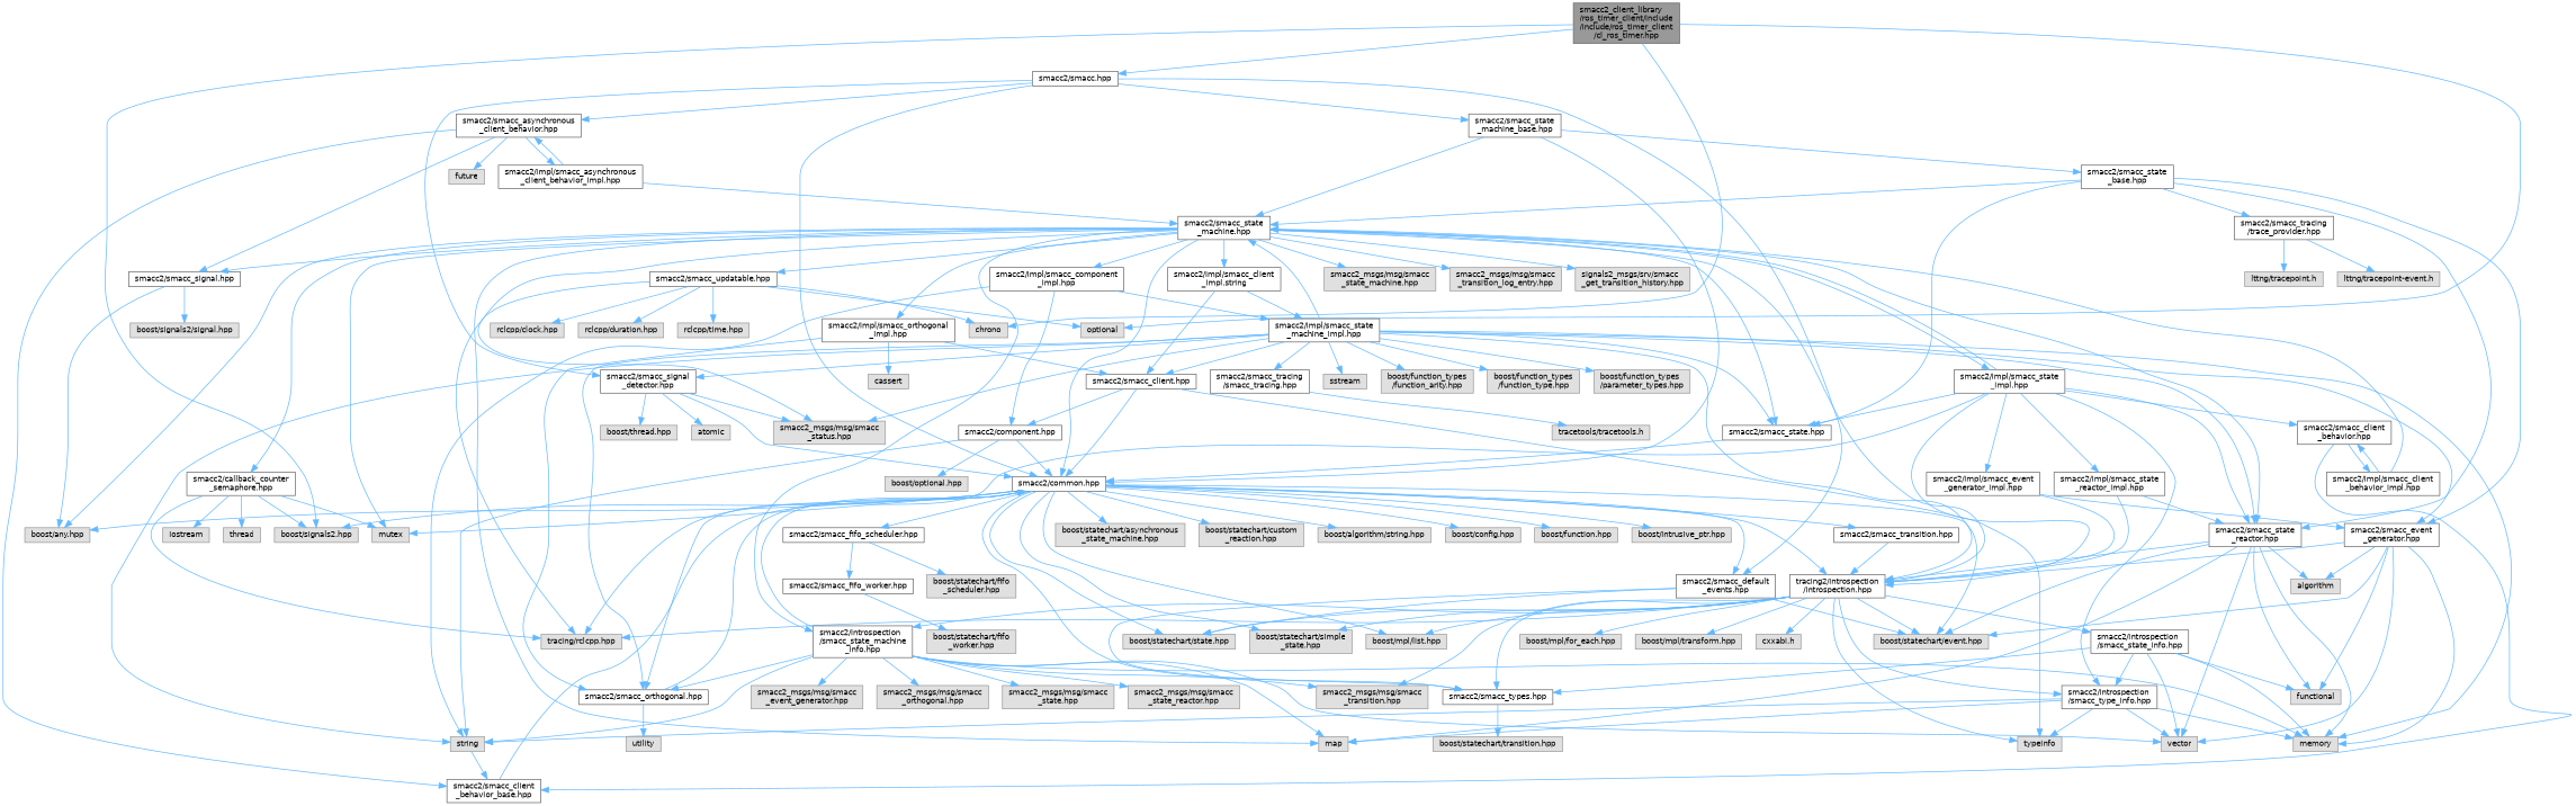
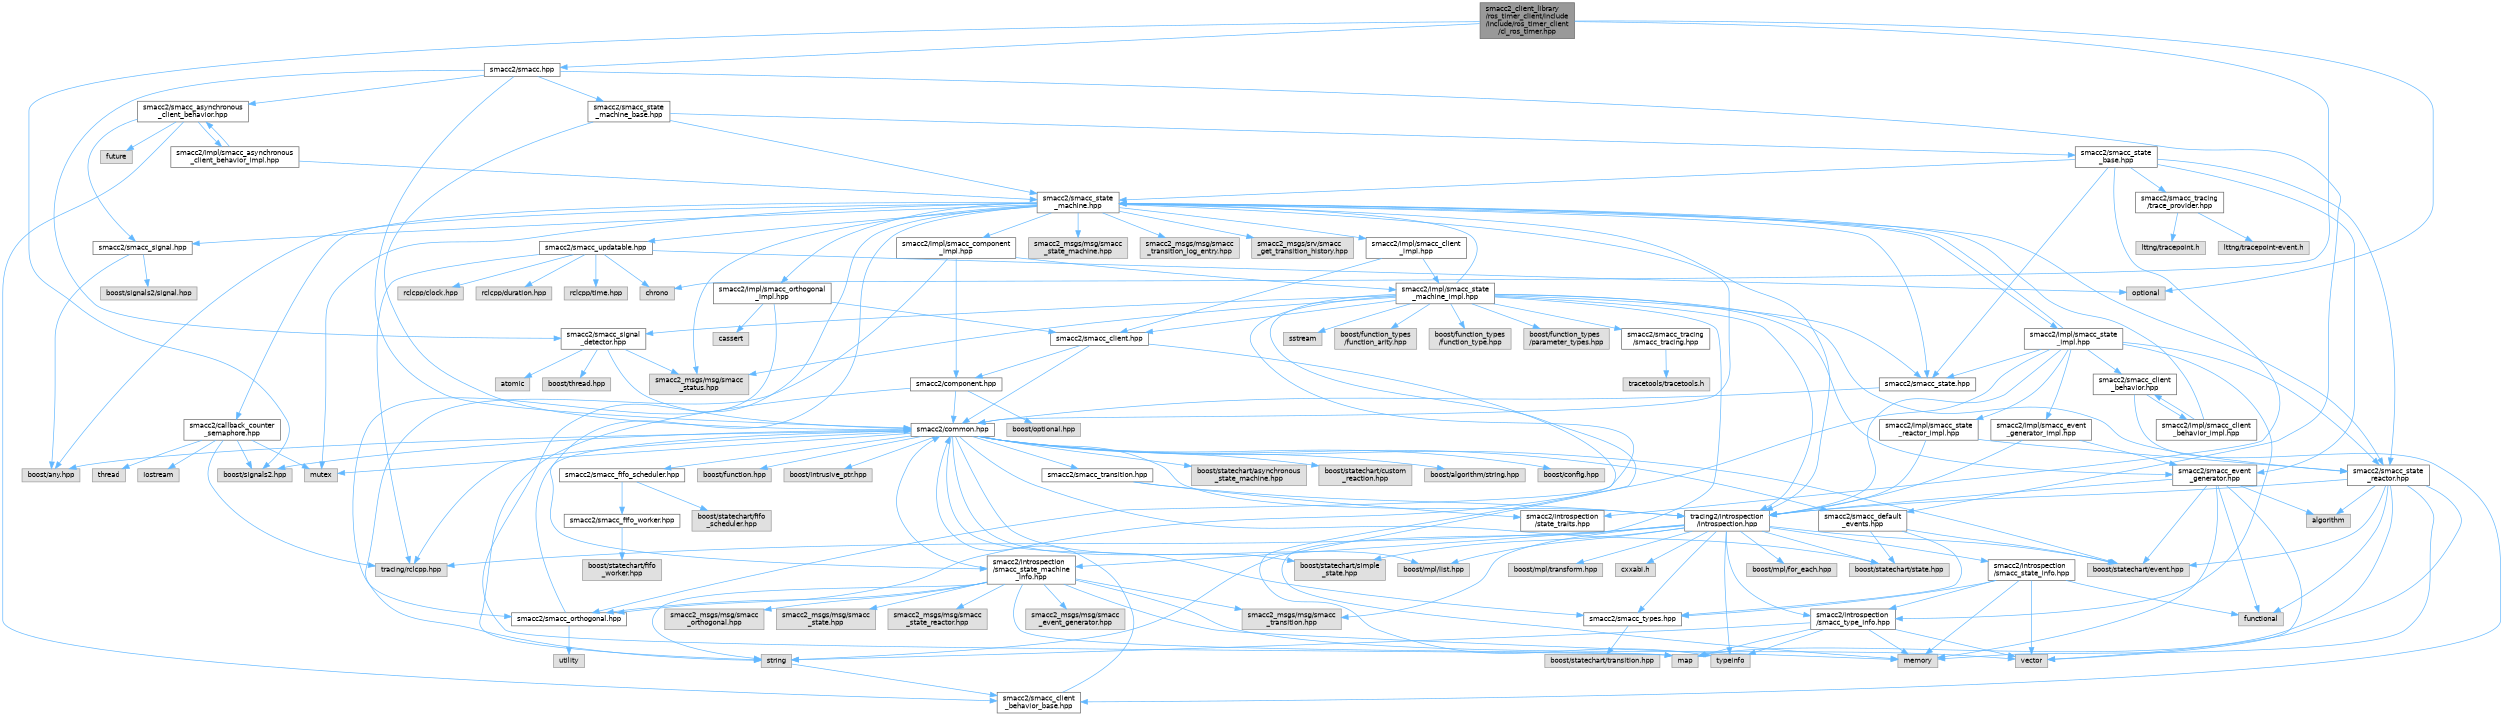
  digraph {
    node [color=grey60 fillcolor="#E0E0E0" fontname=Helvetica fontsize=10 shape=box style=filled]
    edge [color=steelblue1 fontname=Helvetica fontsize=10 labelfontname=Helvetica labelfontsize=10 style=solid]
    n1 [color=gray40 fillcolor=grey60 fontcolor=black height=0.2 label="smacc2_client_library\l/ros_timer_client/include\l/include/ros_timer_client\l/cl_ros_timer.hpp" width=0.4]
    n2 [height=0.2 label="boost/signals2.hpp" width=0.4]
    n3 [height=0.2 label=chrono width=0.4]
    n4 [height=0.2 label=optional width=0.4]
    n5 [color=grey40 fillcolor=white height=0.2 label="smacc2/smacc.hpp" width=0.4]
    n6 [color=grey40 fillcolor=white height=0.2 label="smacc2/common.hpp" width=0.4]
    n7 [color=grey40 fillcolor=white height=0.2 label="smacc2/smacc_default\l_events.hpp" width=0.4]
    n8 [color=grey40 fillcolor=white height=0.2 label="smacc2/smacc_asynchronous\l_client_behavior.hpp" width=0.4]
    n9 [color=grey40 fillcolor=white height=0.2 label="smacc2/smacc_signal\l_detector.hpp" width=0.4]
    n10 [color=grey40 fillcolor=white height=0.2 label="smacc2/smacc_state\l_machine_base.hpp" width=0.4]
    n11 [height=0.2 label="boost/statechart/asynchronous\l_state_machine.hpp" width=0.4]
    n12 [height=0.2 label="boost/statechart/custom\l_reaction.hpp" width=0.4]
    n13 [height=0.2 label="boost/statechart/event.hpp" width=0.4]
    n14 [height=0.2 label="boost/statechart/simple\l_state.hpp" width=0.4]
    n15 [height=0.2 label="boost/statechart/state.hpp" width=0.4]
    n16 [height=0.2 label="boost/algorithm/string.hpp" width=0.4]
    n17 [height=0.2 label="boost/any.hpp" width=0.4]
    n18 [height=0.2 label="boost/config.hpp" width=0.4]
    n19 [height=0.2 label="boost/function.hpp" width=0.4]
    n20 [height=0.2 label="boost/intrusive_ptr.hpp" width=0.4]
    n21 [height=0.2 label="boost/mpl/list.hpp" width=0.4]
    n22 [height=0.2 label=mutex width=0.4]
    n23 [height=0.2 label="tracing/rclcpp.hpp" width=0.4]
    n24 [color=grey40 fillcolor=white height=0.2 label="tracing2/introspection\l/introspection.hpp" width=0.4]
    n25 [color=grey40 fillcolor=white height=0.2 label="smacc2/smacc_types.hpp" width=0.4]
    n26 [color=grey40 fillcolor=white height=0.2 label="smacc2/smacc_fifo_scheduler.hpp" width=0.4]
    n27 [color=grey40 fillcolor=white height=0.2 label="smacc2/smacc_transition.hpp" width=0.4]
    n28 [height=0.2 label=future width=0.4]
    n29 [color=grey40 fillcolor=white height=0.2 label="smacc2/smacc_client\l_behavior_base.hpp" width=0.4]
    n30 [color=grey40 fillcolor=white height=0.2 label="smacc2/smacc_signal.hpp" width=0.4]
    n31 [color=grey40 fillcolor=white height=0.2 label="smacc2/impl/smacc_asynchronous\l_client_behavior_impl.hpp" width=0.4]
    n32 [height=0.2 label="smacc2_msgs/msg/smacc\l_status.hpp" width=0.4]
    n33 [height=0.2 label=atomic width=0.4]
    n34 [height=0.2 label="boost/thread.hpp" width=0.4]
    n35 [color=grey40 fillcolor=white height=0.2 label="smacc2/smacc_state\l_machine.hpp" width=0.4]
    n36 [color=grey40 fillcolor=white height=0.2 label="smacc2/smacc_state\l_base.hpp" width=0.4]
    n37 [height=0.2 label="boost/mpl/for_each.hpp" width=0.4]
    n38 [height=0.2 label="boost/mpl/transform.hpp" width=0.4]
    n39 [height=0.2 label=typeinfo width=0.4]
    n40 [color=grey40 fillcolor=white height=0.2 label="smacc2/introspection\l/smacc_state_info.hpp" width=0.4]
    n41 [color=grey40 fillcolor=white height=0.2 label="smacc2/introspection\l/smacc_type_info.hpp" width=0.4]
    n42 [height=0.2 label="cxxabi.h" width=0.4]
    n43 [height=0.2 label="smacc2_msgs/msg/smacc\l_transition.hpp" width=0.4]
    n44 [color=grey40 fillcolor=white height=0.2 label="smacc2/introspection\l/smacc_state_machine\l_info.hpp" width=0.4]
    n45 [height=0.2 label="boost/statechart/transition.hpp" width=0.4]
    n46 [height=0.2 label="boost/statechart/fifo\l_scheduler.hpp" width=0.4]
    n47 [color=grey40 fillcolor=white height=0.2 label="smacc2/smacc_fifo_worker.hpp" width=0.4]
+   n48 [color=grey40 fillcolor=white height=0.2 label="smacc2/introspection\l/state_traits.hpp" width=0.4]
    n49 [height=0.2 label=functional width=0.4]
    n50 [height=0.2 label=memory width=0.4]
    n51 [height=0.2 label=vector width=0.4]
    n52 [height=0.2 label=map width=0.4]
    n53 [height=0.2 label=string width=0.4]
    n54 [color=grey40 fillcolor=white height=0.2 label="smacc2/smacc_orthogonal.hpp" width=0.4]
    n55 [height=0.2 label="smacc2_msgs/msg/smacc\l_event_generator.hpp" width=0.4]
    n56 [height=0.2 label="smacc2_msgs/msg/smacc\l_orthogonal.hpp" width=0.4]
    n57 [height=0.2 label="smacc2_msgs/msg/smacc\l_state.hpp" width=0.4]
    n58 [height=0.2 label="smacc2_msgs/msg/smacc\l_state_reactor.hpp" width=0.4]
    n59 [height=0.2 label=utility width=0.4]
    n60 [height=0.2 label="boost/statechart/fifo\l_worker.hpp" width=0.4]
    n61 [height=0.2 label="boost/signals2/signal.hpp" width=0.4]
    n62 [color=grey40 fillcolor=white height=0.2 label="smacc2/smacc_updatable.hpp" width=0.4]
    n63 [height=0.2 label="smacc2_msgs/msg/smacc\l_state_machine.hpp" width=0.4]
    n64 [height=0.2 label="smacc2_msgs/msg/smacc\l_transition_log_entry.hpp" width=0.4]
-   n65 [height=0.2 label="signals2_msgs/srv/smacc\l_get_transition_history.hpp" width=0.4]
+   n65 [height=0.2 label="smacc2_msgs/srv/smacc\l_get_transition_history.hpp" width=0.4]
    n66 [color=grey40 fillcolor=white height=0.2 label="smacc2/callback_counter\l_semaphore.hpp" width=0.4]
    n67 [color=grey40 fillcolor=white height=0.2 label="smacc2/smacc_state.hpp" width=0.4]
    n68 [color=grey40 fillcolor=white height=0.2 label="smacc2/smacc_state\l_reactor.hpp" width=0.4]
-   n69 [color=grey40 fillcolor=white height=0.2 label="smacc2/impl/smacc_client\l_impl.string" width=0.4]
+   n69 [color=grey40 fillcolor=white height=0.2 label="smacc2/impl/smacc_client\l_impl.hpp" width=0.4]
    n70 [color=grey40 fillcolor=white height=0.2 label="smacc2/impl/smacc_component\l_impl.hpp" width=0.4]
    n71 [color=grey40 fillcolor=white height=0.2 label="smacc2/impl/smacc_orthogonal\l_impl.hpp" width=0.4]
    n72 [color=grey40 fillcolor=white height=0.2 label="smacc2/impl/smacc_state\l_impl.hpp" width=0.4]
    n73 [height=0.2 label="rclcpp/clock.hpp" width=0.4]
    n74 [height=0.2 label="rclcpp/duration.hpp" width=0.4]
    n75 [height=0.2 label="rclcpp/time.hpp" width=0.4]
    n76 [height=0.2 label=iostream width=0.4]
    n77 [height=0.2 label=thread width=0.4]
    n78 [height=0.2 label=algorithm width=0.4]
    n79 [color=grey40 fillcolor=white height=0.2 label="smacc2/impl/smacc_state\l_machine_impl.hpp" width=0.4]
    n80 [color=grey40 fillcolor=white height=0.2 label="smacc2/smacc_client.hpp" width=0.4]
    n81 [color=grey40 fillcolor=white height=0.2 label="smacc2/component.hpp" width=0.4]
    n82 [height=0.2 label=cassert width=0.4]
    n83 [color=grey40 fillcolor=white height=0.2 label="smacc2/smacc_client\l_behavior.hpp" width=0.4]
    n84 [color=grey40 fillcolor=white height=0.2 label="smacc2/impl/smacc_event\l_generator_impl.hpp" width=0.4]
    n85 [color=grey40 fillcolor=white height=0.2 label="smacc2/impl/smacc_state\l_reactor_impl.hpp" width=0.4]
    n86 [height=0.2 label=sstream width=0.4]
    n87 [color=grey40 fillcolor=white height=0.2 label="smacc2/smacc_event\l_generator.hpp" width=0.4]
    n88 [height=0.2 label="boost/function_types\l/function_arity.hpp" width=0.4]
    n89 [height=0.2 label="boost/function_types\l/function_type.hpp" width=0.4]
    n90 [height=0.2 label="boost/function_types\l/parameter_types.hpp" width=0.4]
    n91 [color=grey40 fillcolor=white height=0.2 label="smacc2/smacc_tracing\l/smacc_tracing.hpp" width=0.4]
    n92 [height=0.2 label="tracetools/tracetools.h" width=0.4]
    n93 [height=0.2 label="boost/optional.hpp" width=0.4]
    n94 [color=grey40 fillcolor=white height=0.2 label="smacc2/impl/smacc_client\l_behavior_impl.hpp" width=0.4]
    n95 [color=grey40 fillcolor=white height=0.2 label="smacc2/smacc_tracing\l/trace_provider.hpp" width=0.4]
    n96 [height=0.2 label="lttng/tracepoint.h" width=0.4]
    n97 [height=0.2 label="lttng/tracepoint-event.h" width=0.4]
    n1 -> n2
    n1 -> n3
    n1 -> n4
    n1 -> n5
    n5 -> n6
    n5 -> n7
    n5 -> n8
    n5 -> n9
    n5 -> n10
    n6 -> n2
    n6 -> n7
    n6 -> n11
    n6 -> n12
    n6 -> n13
    n6 -> n14
    n6 -> n15
    n6 -> n16
    n6 -> n17
    n6 -> n18
    n6 -> n19
    n6 -> n20
    n6 -> n21
    n6 -> n22
    n6 -> n23
    n6 -> n24
    n6 -> n25
    n6 -> n26
    n6 -> n27
    n7 -> n13
    n7 -> n15
    n7 -> n25
    n8 -> n28
    n8 -> n29
    n8 -> n30
    n8 -> n31
    n9 -> n6
    n9 -> n32
    n9 -> n33
    n9 -> n34
    n10 -> n6
    n10 -> n35
    n10 -> n36
    n24 -> n13
    n24 -> n14
    n24 -> n15
    n24 -> n21
    n24 -> n23
    n24 -> n25
    n24 -> n37
    n24 -> n38
    n24 -> n39
    n24 -> n40
    n24 -> n41
    n24 -> n42
    n24 -> n43
    n24 -> n44
    n25 -> n45
    n26 -> n46
    n26 -> n47
    n27 -> n24
+   n27 -> n48
    n29 -> n6
    n30 -> n17
    n30 -> n61
    n31 -> n8
    n31 -> n35
    n35 -> n6
    n35 -> n17
    n35 -> n22
    n35 -> n24
    n35 -> n30
    n35 -> n32
    n35 -> n44
    n35 -> n52
    n35 -> n62
    n35 -> n63
    n35 -> n64
    n35 -> n65
    n35 -> n66
    n35 -> n67
    n35 -> n68
    n35 -> n69
    n35 -> n70
    n35 -> n71
    n35 -> n72
    n36 -> n35
+   n36 -> n48
    n36 -> n67
    n36 -> n68
    n36 -> n87
    n36 -> n95
    n40 -> n25
    n40 -> n41
    n40 -> n49
    n40 -> n50
    n40 -> n51
    n41 -> n39
    n41 -> n50
    n41 -> n51
    n41 -> n52
    n41 -> n53
    n44 -> n6
    n44 -> n43
    n44 -> n50
    n44 -> n51
    n44 -> n52
    n44 -> n53
    n44 -> n54
    n44 -> n55
    n44 -> n56
    n44 -> n57
    n44 -> n58
    n47 -> n60
    n53 -> n29
    n54 -> n6
    n54 -> n59
    n62 -> n3
    n62 -> n4
    n62 -> n23
    n62 -> n73
    n62 -> n74
    n62 -> n75
    n66 -> n2
    n66 -> n22
    n66 -> n23
    n66 -> n76
    n66 -> n77
    n67 -> n6
    n68 -> n13
    n68 -> n24
    n68 -> n49
    n68 -> n50
    n68 -> n51
    n68 -> n52
    n68 -> n78
    n69 -> n79
    n69 -> n80
    n70 -> n53
    n70 -> n79
    n70 -> n81
    n71 -> n54
    n71 -> n80
    n71 -> n82
    n72 -> n24
    n72 -> n35
    n72 -> n41
    n72 -> n54
    n72 -> n67
    n72 -> n68
    n72 -> n83
    n72 -> n84
    n72 -> n85
    n79 -> n9
    n79 -> n24
    n79 -> n32
    n79 -> n35
    n79 -> n50
    n79 -> n53
    n79 -> n54
    n79 -> n67
    n79 -> n68
    n79 -> n80
    n79 -> n86
    n79 -> n87
    n79 -> n88
    n79 -> n89
    n79 -> n90
    n79 -> n91
    n80 -> n6
    n80 -> n39
    n80 -> n81
    n81 -> n6
    n81 -> n53
    n81 -> n93
    n83 -> n29
    n83 -> n94
    n84 -> n24
    n84 -> n87
    n85 -> n24
    n85 -> n68
    n87 -> n13
    n87 -> n24
    n87 -> n49
    n87 -> n50
    n87 -> n51
    n87 -> n78
    n91 -> n92
    n94 -> n35
    n94 -> n83
    n95 -> n96
    n95 -> n97
  }
